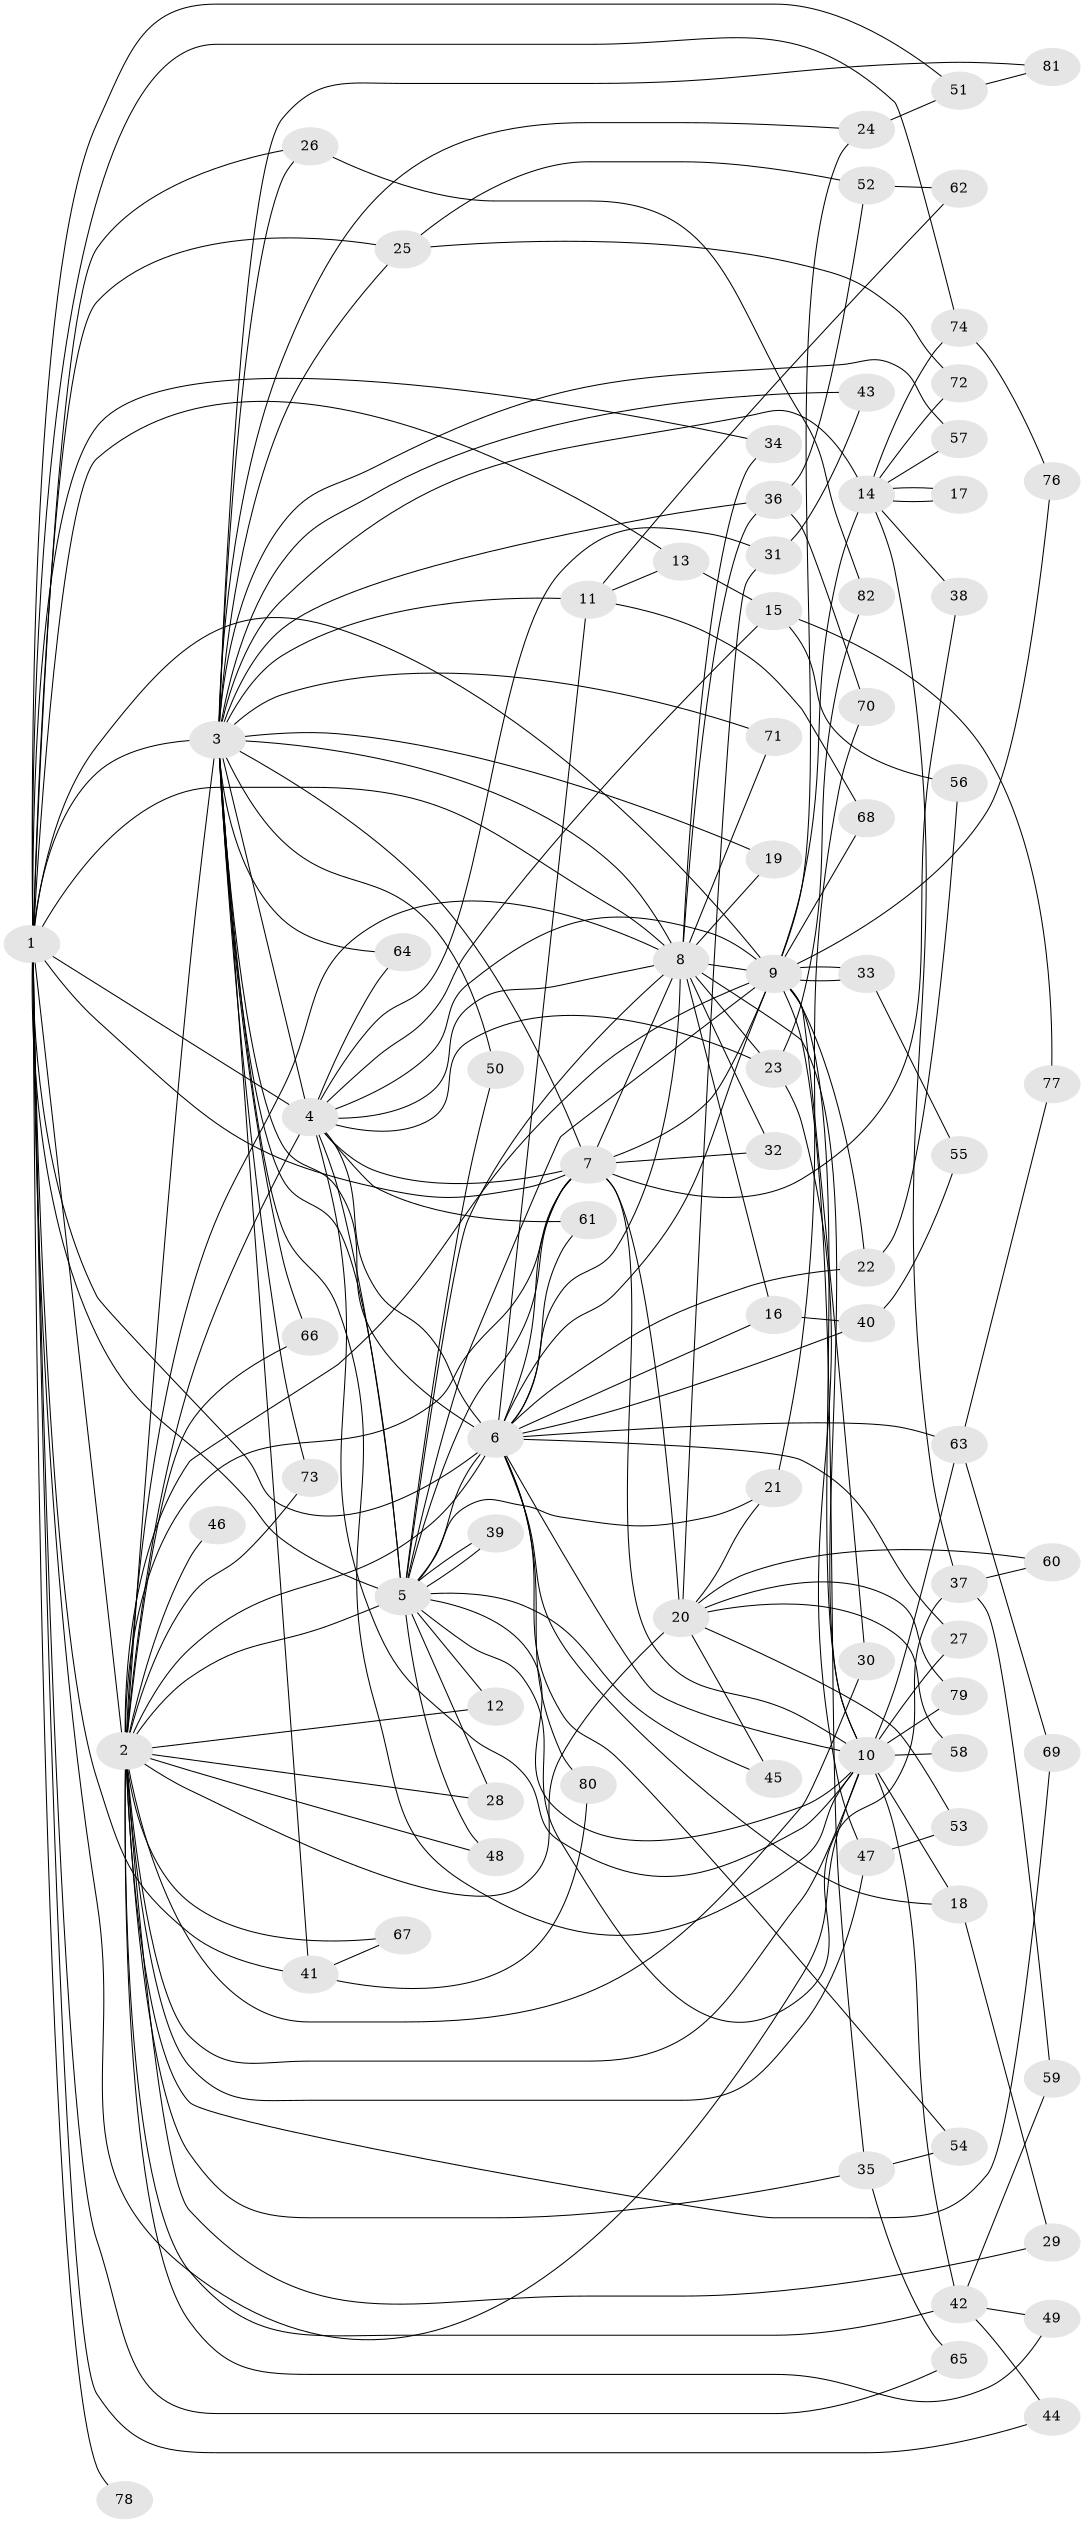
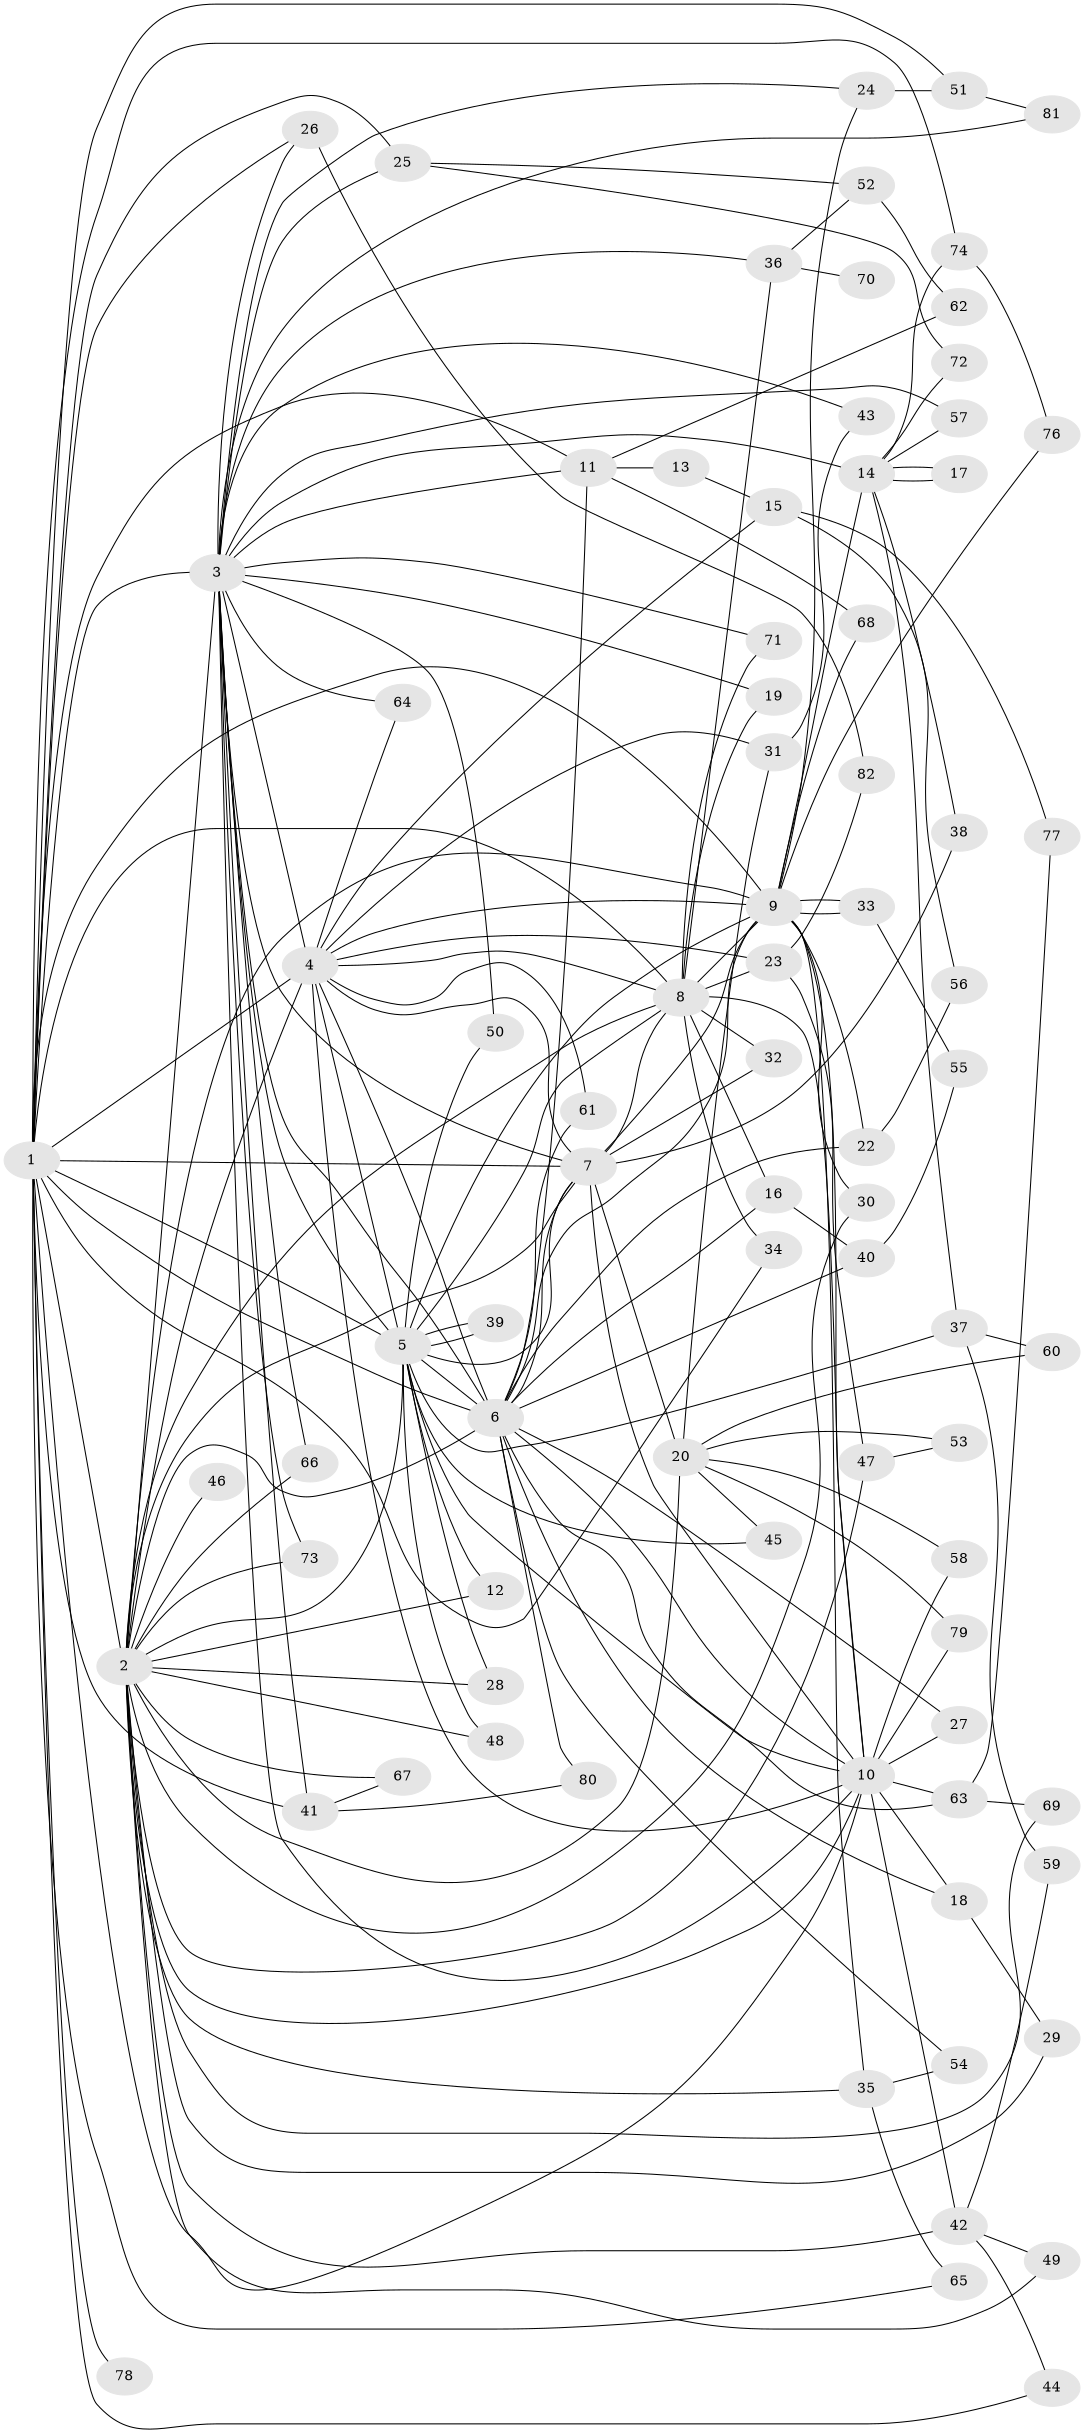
  graph {
    rankdir=LR
    node [color=gray90 style=filled]
    1
    2
    3
    4
    5
    6
    7
    8
    9
    10
    13
    25
    26
    34
    41
    44
    51
    65
    74
    78
    12
    20
    28
    29
    30
    35
    42
    46
    47
    48
    49
    66
    67
    69
    73
    11
    14
    19
    24
    36
    43
    50
    57
    64
    71
    81
    15
    23
    31
    61
-   21
    37
    39
    45
    16
    18
    22
    27
    40
    54
    63
    80
    32
    38
    33
    68
    76
    58
    79
    72
    52
    82
    53
    60
    59
    62
    17
    70
    56
    77
    55
    1 -- 2
    1 -- 3
    1 -- 4
    1 -- 5
    1 -- 6
    1 -- 7
    1 -- 8
    1 -- 9
    1 -- 10
-   1 -- 13
+   1 -- 11
    1 -- 25
    1 -- 26
    1 -- 34
    1 -- 41
    1 -- 44
    1 -- 51
    1 -- 65
    1 -- 74
    1 -- 78
    2 -- 3
    2 -- 4
    2 -- 5
    2 -- 6
    2 -- 7
    2 -- 8
    2 -- 9
    2 -- 10
    2 -- 12
    2 -- 20
    2 -- 28
    2 -- 29
    2 -- 30
    2 -- 35
    2 -- 42
    2 -- 46
    2 -- 47
    2 -- 48
    2 -- 49
    2 -- 66
    2 -- 67
    2 -- 69
    2 -- 73
    3 -- 4
    3 -- 5
    3 -- 6
    3 -- 7
-   3 -- 8
    3 -- 10
    3 -- 25
    3 -- 26
    3 -- 41
    3 -- 66
    3 -- 73
    3 -- 11
    3 -- 14
    3 -- 19
    3 -- 24
    3 -- 36
    3 -- 43
    3 -- 50
    3 -- 57
    3 -- 64
    3 -- 71
    3 -- 81
    4 -- 5
    4 -- 6
    4 -- 7
    4 -- 8
    4 -- 9
    4 -- 10
    4 -- 64
    4 -- 15
    4 -- 23
    4 -- 31
    4 -- 61
    5 -- 6
    5 -- 7
    5 -- 8
    5 -- 9
    5 -- 10
    5 -- 12
    5 -- 28
    5 -- 48
    5 -- 50
-   5 -- 21
    5 -- 37
    5 -- 39
    5 -- 39
    5 -- 45
    6 -- 7
-   6 -- 8
    6 -- 9
    6 -- 10
    6 -- 11
    6 -- 61
    6 -- 16
    6 -- 18
    6 -- 22
    6 -- 27
    6 -- 40
    6 -- 54
    6 -- 63
    6 -- 80
    7 -- 8
    7 -- 9
    7 -- 10
    7 -- 20
    7 -- 32
    7 -- 38
    8 -- 9
    8 -- 10
    8 -- 34
    8 -- 19
    8 -- 36
    8 -- 71
    8 -- 23
    8 -- 16
    8 -- 32
    9 -- 10
    9 -- 30
    9 -- 35
    9 -- 14
    9 -- 24
    9 -- 22
    9 -- 33
    9 -- 33
    9 -- 68
    9 -- 76
    10 -- 42
    10 -- 18
    10 -- 27
    10 -- 63
    10 -- 58
    10 -- 79
    13 -- 15
    25 -- 72
    25 -- 52
    26 -- 82
    41 -- 67
    41 -- 80
    51 -- 81
    74 -- 76
    20 -- 31
-   20 -- 21
    20 -- 45
    20 -- 58
    20 -- 79
    20 -- 53
    20 -- 60
    35 -- 65
    35 -- 54
    42 -- 44
    42 -- 49
    42 -- 59
    47 -- 53
    11 -- 13
    11 -- 68
    11 -- 62
    14 -- 74
    14 -- 57
    14 -- 37
    14 -- 38
    14 -- 72
    14 -- 17
    14 -- 17
    24 -- 51
    36 -- 52
    36 -- 70
    15 -- 56
    15 -- 77
    23 -- 47
    23 -- 82
    31 -- 43
-   21 -- 70
    37 -- 60
    37 -- 59
    16 -- 40
    18 -- 29
    22 -- 56
    40 -- 55
    63 -- 69
    63 -- 77
    33 -- 55
    52 -- 62
  }
